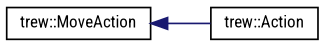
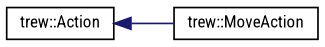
  digraph {
    rankdir=LR
    fontname="Roboto Condensed"
    node [color=black fillcolor=white fontname="Roboto Condensed" fontsize=10 shape=record style=filled]
    n1 [height=0.2 label="trew::Action" width=0.4]
    n2 [height=0.2 label="trew::MoveAction" width=0.4]
-   n2 -> n1 [color=midnightblue dir=back fontname="Roboto Condensed" fontsize=10 labelfontname=Helvetica labelfontsize=10 style=solid]
+   n1 -> n2 [color=midnightblue dir=back fontname="Roboto Condensed" fontsize=10 labelfontname=Helvetica labelfontsize=10 style=solid]
  }
